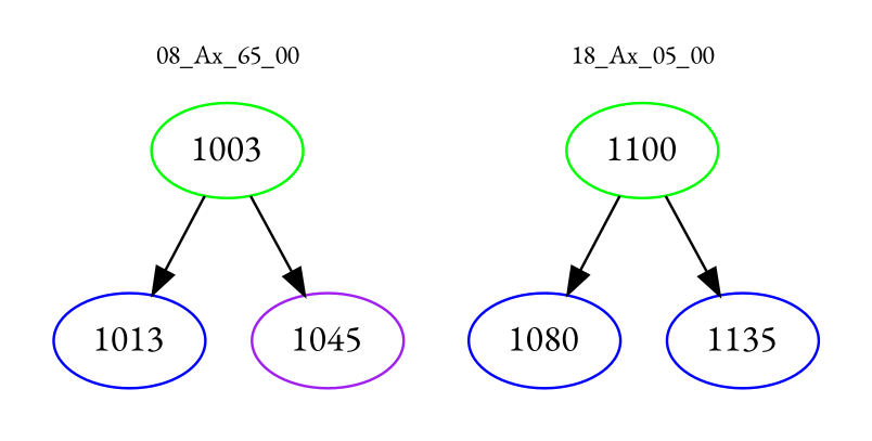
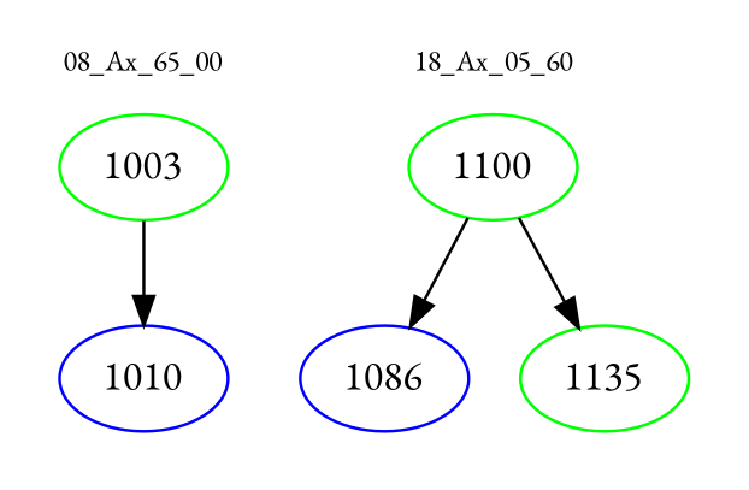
  digraph {
    fontname="EB Garamond"
    node [color=blue fontname="EB Garamond"]
    edge [color=black fontname="EB Garamond"]
    n1 [color=green label=1003]
-   n2 [label=1013]
-   n3 [color=purple label=1045]
+   n2 [label=1010]
    n4 [color=green label=1100]
-   n5 [label=1080]
-   n6 [label=1135]
+   n5 [label=1086]
+   n6 [color=green label=1135]
    subgraph cluster_1 {
      color=white
      fontsize=10
      label="08_Ax_65_00"
      n1
      n2
-     n3
    }
    subgraph cluster_2 {
      color=white
      fontsize=10
-     label="18_Ax_05_00"
+     label="18_Ax_05_60"
      n4
      n5
      n6
    }
    n1 -> n2
-   n1 -> n3
    n4 -> n5
    n4 -> n6
  }
